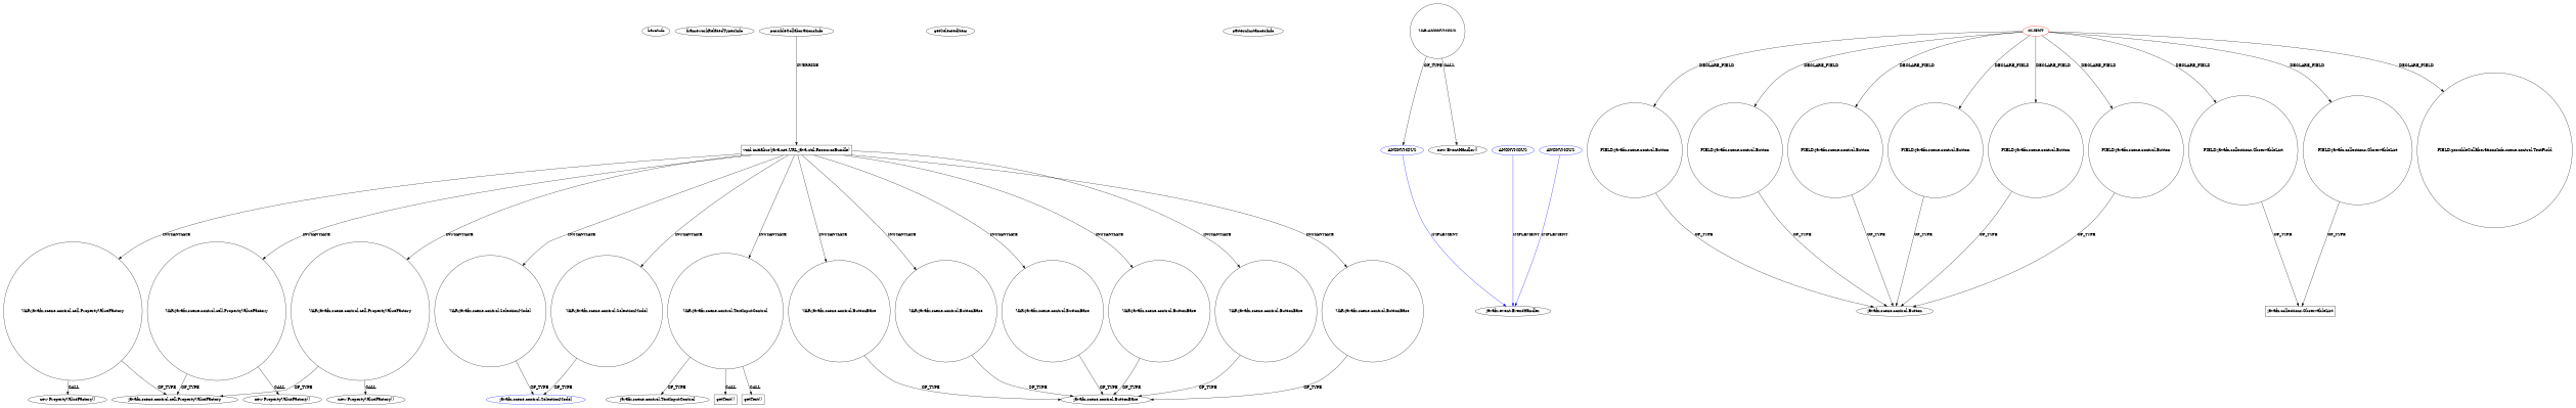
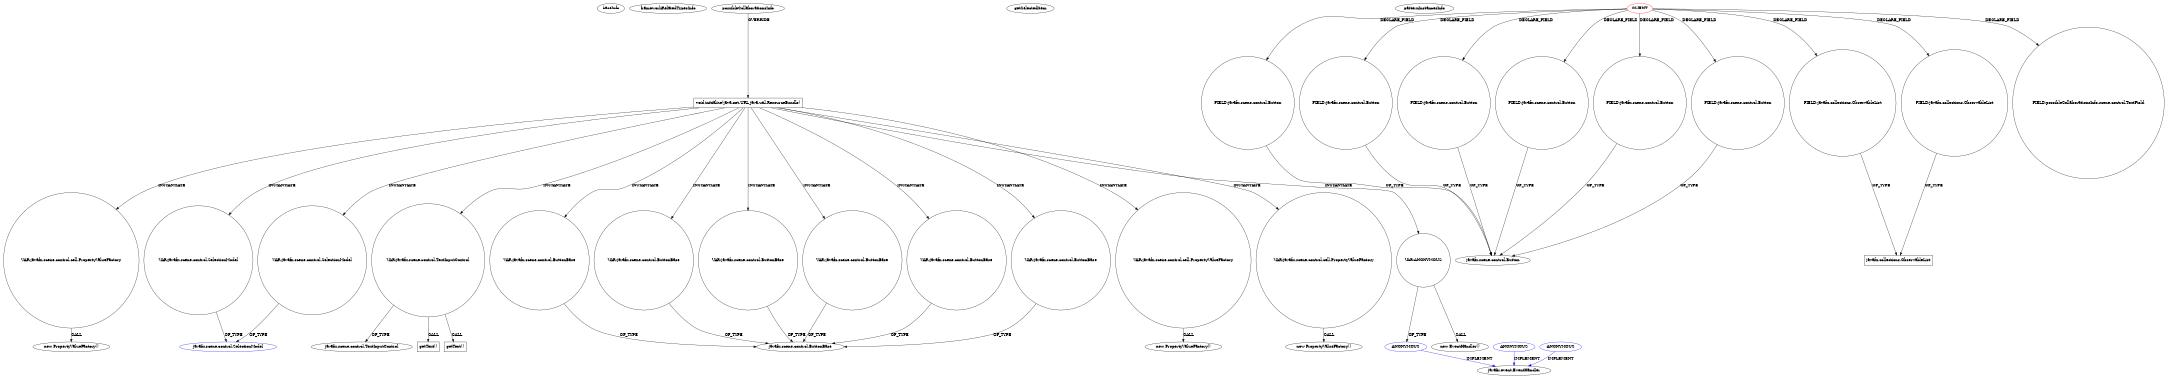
  digraph {
    node [isFrameworkType=false shape=circle vertexType=VARIABLE_EXPRESION]
    baseInfo [category=pattern graphId=1619 isAnonymous=false possibleRelation=false isFrameworkType="" shape="" vertexType=""]
    frameworkRelatedTypesInfo [isFrameworkType="" shape="" vertexType=""]
    possibleCollaborationsInfo [isFrameworkType="" shape="" vertexType=""]
    n4 [label="void initialize(java.net.URL,java.util.ResourceBundle)" shape=box vertexType=OVERRIDING_METHOD_DECLARATION]
    n5 [frequency=2.0 label=getSelectedItem patternRootClient=0 isFrameworkType="" shape="" vertexType=""]
    patternInstancesInfo [0="diogocs1-FPessoais~/diogocs1-FPessoais/FPessoais-master/FinancasPessoais/src/app/controllers/HomeController.java~HomeController~2490" 1="crosswords-testEnvironment~/crosswords-testEnvironment/testEnvironment-master/src/GUI/MainController.java~MainController~2315" isFrameworkType="" shape="" vertexType=""]
-   n7 [label="javafx.scene.control.cell.PropertyValueFactory" vertexType=FRAMEWORK_CLASS_TYPE shape=""]
    n8 [label="VAR:javafx.scene.control.cell.PropertyValueFactory"]
    n9 [label="new PropertyValueFactory()" vertexType=CONSTRUCTOR_CALL shape=""]
    n10 [label="VAR:javafx.scene.control.SelectionModel"]
    n11 [label="VAR:javafx.scene.control.SelectionModel"]
    n12 [label="VAR:javafx.scene.control.TextInputControl"]
    n13 [label="VAR:javafx.scene.control.ButtonBase"]
    n14 [label="VAR:javafx.scene.control.ButtonBase"]
    n15 [label="VAR:javafx.scene.control.ButtonBase"]
    n16 [label="VAR:javafx.scene.control.ButtonBase"]
    n17 [label="VAR:javafx.scene.control.ButtonBase"]
    n18 [label="VAR:javafx.scene.control.ButtonBase"]
    n19 [label="VAR:javafx.scene.control.cell.PropertyValueFactory"]
    n20 [label="VAR:javafx.scene.control.cell.PropertyValueFactory"]
    n21 [label="VAR:ANONYMOUS"]
    n22 [color=blue label="javafx.scene.control.SelectionModel" vertexType=FRAMEWORK_CLASS_TYPE shape=""]
    n23 [label="javafx.scene.control.TextInputControl" vertexType=FRAMEWORK_CLASS_TYPE shape=""]
    n24 [label="getText()" shape=box vertexType=INSIDE_CALL]
    n25 [label="getText()" shape=box vertexType=INSIDE_CALL]
    n26 [label="javafx.scene.control.ButtonBase" vertexType=FRAMEWORK_CLASS_TYPE shape=""]
    n27 [label="new PropertyValueFactory()" vertexType=CONSTRUCTOR_CALL shape=""]
    n28 [label="new PropertyValueFactory()" vertexType=CONSTRUCTOR_CALL shape=""]
    n29 [color=blue label=ANONYMOUS vertexType=REFERENCE_ANONYMOUS_DECLARATION shape=""]
    n30 [label="new EventHandler()" vertexType=CONSTRUCTOR_CALL shape=""]
    n31 [color=red label=CLIENT vertexType=ROOT_CLIENT_CLASS_DECLARATION shape=""]
    n32 [label="FIELD:javafx.scene.control.Button" vertexType=FIELD_DECLARATION]
    n33 [label="FIELD:javafx.scene.control.Button" vertexType=FIELD_DECLARATION]
    n34 [label="FIELD:javafx.scene.control.Button" vertexType=FIELD_DECLARATION]
    n35 [label="FIELD:javafx.scene.control.Button" vertexType=FIELD_DECLARATION]
    n36 [label="FIELD:javafx.scene.control.Button" vertexType=FIELD_DECLARATION]
    n37 [label="FIELD:javafx.scene.control.Button" vertexType=FIELD_DECLARATION]
    n38 [label="FIELD:javafx.collections.ObservableList" vertexType=FIELD_DECLARATION]
    n39 [label="FIELD:javafx.collections.ObservableList" vertexType=FIELD_DECLARATION]
    n40 [label="FIELD:possibleCollaborationsInfo.scene.control.TextField" vertexType=FIELD_DECLARATION]
    n41 [label="javafx.scene.control.Button" vertexType=FRAMEWORK_CLASS_TYPE shape=""]
    n42 [label="javafx.collections.ObservableList" shape=box vertexType=FRAMEWORK_INTERFACE_TYPE]
    n43 [label="javafx.event.EventHandler" vertexType=FRAMEWORK_INTERFACE_TYPE shape=""]
    n44 [color=blue label=ANONYMOUS vertexType=REFERENCE_ANONYMOUS_DECLARATION shape=""]
    n45 [color=blue label=ANONYMOUS vertexType=REFERENCE_ANONYMOUS_DECLARATION shape=""]
    possibleCollaborationsInfo -> n4 [label=OVERRIDE]
    n4 -> n8 [label=INSTANTIATE]
    n4 -> n10 [label=INSTANTIATE]
    n4 -> n11 [label=INSTANTIATE]
    n4 -> n12 [label=INSTANTIATE]
    n4 -> n13 [label=INSTANTIATE]
    n4 -> n14 [label=INSTANTIATE]
    n4 -> n15 [label=INSTANTIATE]
    n4 -> n16 [label=INSTANTIATE]
    n4 -> n17 [label=INSTANTIATE]
    n4 -> n18 [label=INSTANTIATE]
    n4 -> n19 [label=INSTANTIATE]
    n4 -> n20 [label=INSTANTIATE]
-   n8 -> n7 [label=OF_TYPE]
+   n4 -> n21 [label=INSTANTIATE]
    n8 -> n9 [label=CALL]
    n10 -> n22 [label=OF_TYPE]
    n11 -> n22 [label=OF_TYPE]
    n12 -> n23 [label=OF_TYPE]
    n12 -> n24 [label=CALL]
    n12 -> n25 [label=CALL]
    n13 -> n26 [label=OF_TYPE]
    n14 -> n26 [label=OF_TYPE]
    n15 -> n26 [label=OF_TYPE]
    n16 -> n26 [label=OF_TYPE]
    n17 -> n26 [label=OF_TYPE]
    n18 -> n26 [label=OF_TYPE]
-   n19 -> n7 [label=OF_TYPE]
    n19 -> n27 [label=CALL]
-   n20 -> n7 [label=OF_TYPE]
    n20 -> n28 [label=CALL]
    n21 -> n29 [label=OF_TYPE]
    n21 -> n30 [label=CALL]
    n29 -> n43 [color=blue label=IMPLEMENT]
    n31 -> n32 [label=DECLARE_FIELD]
    n31 -> n33 [label=DECLARE_FIELD]
    n31 -> n34 [label=DECLARE_FIELD]
    n31 -> n35 [label=DECLARE_FIELD]
    n31 -> n36 [label=DECLARE_FIELD]
    n31 -> n37 [label=DECLARE_FIELD]
    n31 -> n38 [label=DECLARE_FIELD]
    n31 -> n39 [label=DECLARE_FIELD]
    n31 -> n40 [label=DECLARE_FIELD]
    n32 -> n41 [label=OF_TYPE]
    n33 -> n41 [label=OF_TYPE]
    n34 -> n41 [label=OF_TYPE]
    n35 -> n41 [label=OF_TYPE]
    n36 -> n41 [label=OF_TYPE]
    n37 -> n41 [label=OF_TYPE]
    n38 -> n42 [label=OF_TYPE]
    n39 -> n42 [label=OF_TYPE]
    n44 -> n43 [color=blue label=IMPLEMENT]
    n45 -> n43 [color=blue label=IMPLEMENT]
  }
